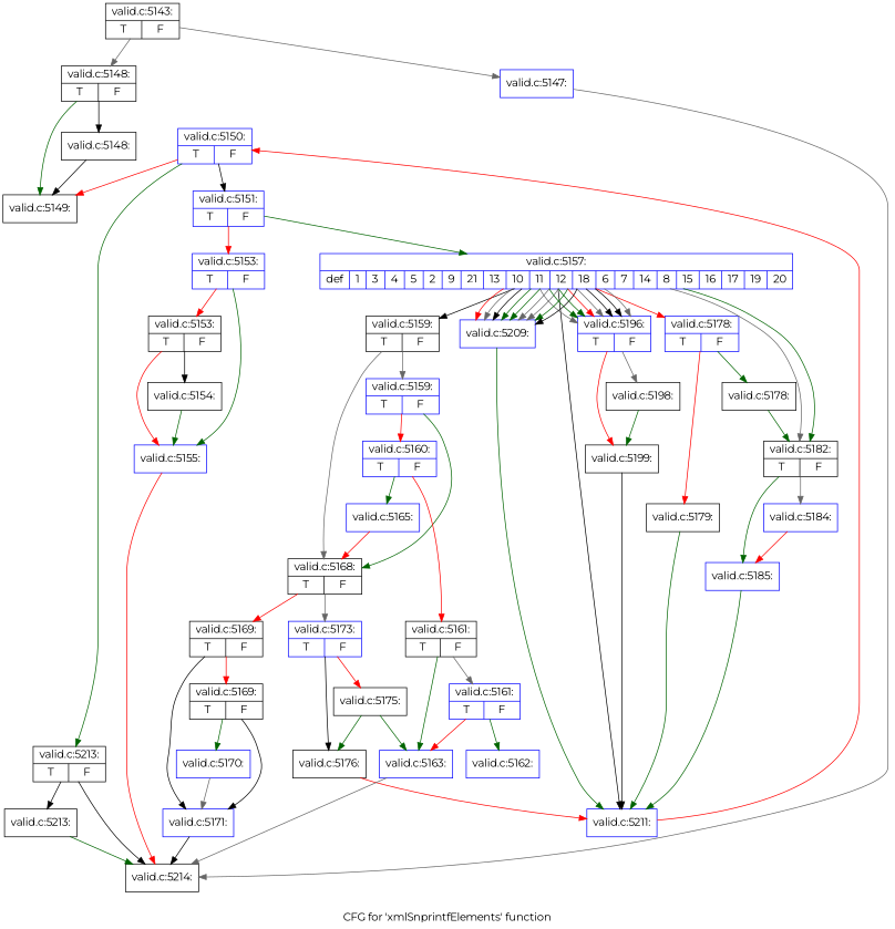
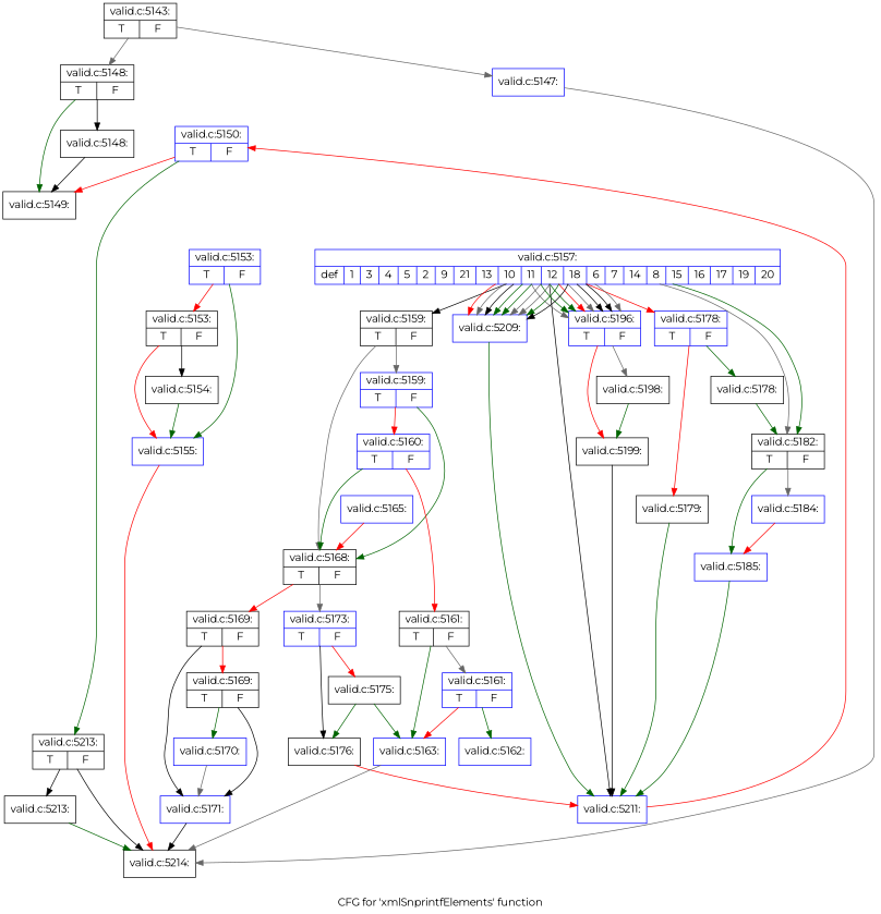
  digraph {
    fontname=Montserrat
    label="CFG for 'xmlSnprintfElements' function"
    node [color=black fontname=Montserrat shape=record]
    edge [color=darkgreen fontname=Montserrat]
    n1 [label="{valid.c:5143:|{<s0>T|<s1>F}}"]
    n2 [color=blue label="{valid.c:5147:}"]
    n3 [label="{valid.c:5148:|{<s0>T|<s1>F}}"]
    n4 [label="{valid.c:5214:}"]
    n5 [label="{valid.c:5148:}"]
    n6 [label="{valid.c:5149:}"]
    n7 [color=blue label="{valid.c:5150:|{<s0>T|<s1>F}}"]
-   n8 [color=blue label="{valid.c:5151:|{<s0>T|<s1>F}}"]
    n9 [label="{valid.c:5213:|{<s0>T|<s1>F}}"]
    n10 [color=blue label="{valid.c:5153:|{<s0>T|<s1>F}}"]
    n11 [color=blue label="{valid.c:5157:|{<s0>def|<s1>1|<s2>3|<s3>4|<s4>5|<s5>2|<s6>9|<s7>21|<s8>13|<s9>10|<s10>11|<s11>12|<s12>18|<s13>6|<s14>7|<s15>14|<s16>8|<s17>15|<s18>16|<s19>17|<s20>19|<s21>20}}"]
    n12 [label="{valid.c:5213:}"]
    n13 [label="{valid.c:5153:|{<s0>T|<s1>F}}"]
    n14 [color=blue label="{valid.c:5155:}"]
    n15 [color=blue label="{valid.c:5211:}"]
    n16 [label="{valid.c:5159:|{<s0>T|<s1>F}}"]
    n17 [color=blue label="{valid.c:5178:|{<s0>T|<s1>F}}"]
    n18 [label="{valid.c:5182:|{<s0>T|<s1>F}}"]
    n19 [color=blue label="{valid.c:5196:|{<s0>T|<s1>F}}"]
    n20 [color=blue label="{valid.c:5209:}"]
    n21 [label="{valid.c:5154:}"]
    n22 [color=blue label="{valid.c:5159:|{<s0>T|<s1>F}}"]
    n23 [label="{valid.c:5168:|{<s0>T|<s1>F}}"]
    n24 [label="{valid.c:5179:}"]
    n25 [label="{valid.c:5178:}"]
    n26 [color=blue label="{valid.c:5184:}"]
    n27 [color=blue label="{valid.c:5185:}"]
    n28 [label="{valid.c:5198:}"]
    n29 [label="{valid.c:5199:}"]
    n30 [color=blue label="{valid.c:5160:|{<s0>T|<s1>F}}"]
    n31 [label="{valid.c:5169:|{<s0>T|<s1>F}}"]
    n32 [color=blue label="{valid.c:5173:|{<s0>T|<s1>F}}"]
    n33 [label="{valid.c:5161:|{<s0>T|<s1>F}}"]
    n34 [color=blue label="{valid.c:5165:}"]
    n35 [label="{valid.c:5169:|{<s0>T|<s1>F}}"]
    n36 [color=blue label="{valid.c:5171:}"]
    n37 [label="{valid.c:5175:}"]
    n38 [label="{valid.c:5176:}"]
    n39 [color=blue label="{valid.c:5161:|{<s0>T|<s1>F}}"]
    n40 [color=blue label="{valid.c:5163:}"]
    n41 [color=blue label="{valid.c:5162:}"]
    n42 [color=blue label="{valid.c:5170:}"]
    n1 -> n2 [color=gray40]
    n1 -> n3 [color=gray40]
    n2 -> n4 [color=gray40]
    n3 -> n5 [color=black]
    n3 -> n6
    n5 -> n6 [color=black]
    n7 -> n6 [color=red]
-   n7 -> n8 [color=black]
    n7 -> n9
-   n8 -> n10 [color=red]
-   n8 -> n11
    n9 -> n4 [color=black]
    n9 -> n12 [color=black]
    n10 -> n13 [color=red]
    n10 -> n14
    n11 -> n15 [color=black]
    n11 -> n16 [color=black]
    n11 -> n17 [color=red]
    n11 -> n18 [color=gray40]
    n11 -> n18
    n11 -> n19 [color=gray40]
    n11 -> n19
    n11 -> n19
    n11 -> n19 [color=red]
    n11 -> n19 [color=gray40]
    n11 -> n19 [color=black]
    n11 -> n19 [color=black]
    n11 -> n19 [color=gray40]
    n11 -> n20 [color=red]
    n11 -> n20 [color=gray40]
    n11 -> n20 [color=black]
    n11 -> n20
    n11 -> n20
    n11 -> n20 [color=gray40]
    n11 -> n20 [color=gray40]
    n11 -> n20
    n11 -> n20 [color=black]
    n12 -> n4
    n13 -> n14 [color=red]
    n13 -> n21 [color=black]
    n14 -> n4 [color=red]
    n15 -> n7 [color=red]
    n16 -> n22 [color=gray40]
    n16 -> n23 [color=gray40]
    n17 -> n24 [color=red]
    n17 -> n25
    n18 -> n26 [color=gray40]
    n18 -> n27
    n19 -> n28 [color=gray40]
    n19 -> n29 [color=red]
    n20 -> n15
    n21 -> n14
    n22 -> n23
    n22 -> n30 [color=red]
    n23 -> n31 [color=red]
    n23 -> n32 [color=gray40]
    n24 -> n15
    n25 -> n18
    n26 -> n27 [color=red]
    n27 -> n15
    n28 -> n29
    n29 -> n15 [color=black]
    n30 -> n33 [color=red]
-   n30 -> n34
+   n30 -> n23
    n31 -> n35 [color=red]
    n31 -> n36 [color=black]
    n32 -> n37 [color=red]
    n32 -> n38 [color=black]
    n33 -> n39 [color=gray40]
    n33 -> n40
    n34 -> n23 [color=red]
    n35 -> n36 [color=black]
    n35 -> n42
    n36 -> n4 [color=black]
    n37 -> n38
    n37 -> n40
    n38 -> n15 [color=red]
    n39 -> n40 [color=red]
    n39 -> n41
    n40 -> n4 [color=gray40]
    n42 -> n36 [color=gray40]
  }
